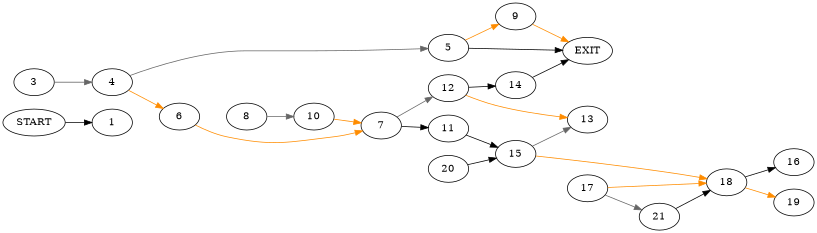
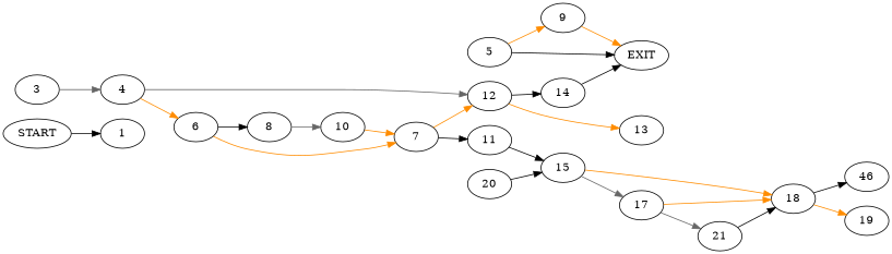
  digraph {
    rankdir=LR
    edge [color=black]
    n1 [label=START]
    1
    n3 [label=EXIT]
    3
    4
    5
    6
    9
    7
    8
    11
    12
    10
    15
    13
    14
    17
    18
    21
-   16
+   16 [label=46]
    19
    20
    n1 -> 1
    3 -> 4 [color=gray40]
-   4 -> 5 [color=gray40]
+   4 -> 12 [color=gray40]
    4 -> 6 [color=darkorange]
    5 -> n3
    5 -> 9 [color=darkorange]
    6 -> 7 [color=darkorange]
+   6 -> 8
    9 -> n3 [color=darkorange]
    7 -> 11
-   7 -> 12 [color=gray40]
+   7 -> 12 [color=darkorange]
    8 -> 10 [color=gray40]
    11 -> 15
    12 -> 13 [color=darkorange]
    12 -> 14
    10 -> 7 [color=darkorange]
-   15 -> 13 [color=gray40]
+   15 -> 17 [color=gray40]
    15 -> 18 [color=darkorange]
    14 -> n3
    17 -> 18 [color=darkorange]
    17 -> 21 [color=gray40]
    18 -> 16
    18 -> 19 [color=darkorange]
    21 -> 18
    20 -> 15
  }
